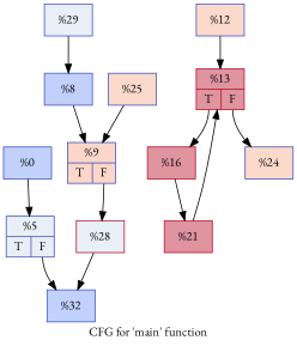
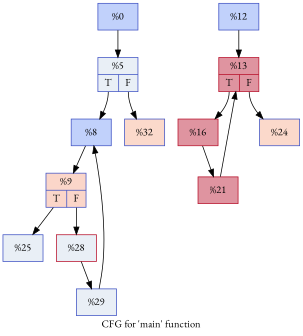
  digraph {
    fontname="EB Garamond"
    label="CFG for 'main' function"
    node [color="#3d50c3ff" fillcolor="#7396f570" fontname="EB Garamond" shape=record style=filled]
    edge [fontname="EB Garamond"]
    n1 [label="{%0 }"]
    n2 [fillcolor="#cedaeb70" label="{%5 |{<s0>T|<s1>F}}"]
    n3 [label="{%8 }"]
-   n4 [label="{%32 }"]
+   n4 [fillcolor="#f7a88970" label="{%32 }"]
    n5 [fillcolor="#f6a38570" label="{%9 |{<s0>T|<s1>F}}"]
    n6 [color="#b70d28ff" fillcolor="#cedaeb70" label="{%28 }"]
-   n7 [fillcolor="#f7a88970" label="{%12 }"]
+   n7 [label="{%12 }"]
    n8 [color="#b70d28ff" fillcolor="#b70d2870" label="{%13 |{<s0>T|<s1>F}}"]
    n9 [fillcolor="#cedaeb70" label="{%29 }"]
    n10 [color="#b70d28ff" fillcolor="#b70d2870" label="{%16 }"]
    n11 [fillcolor="#f7a88970" label="{%24 }"]
    n12 [color="#b70d28ff" fillcolor="#b70d2870" label="{%21 }"]
-   n13 [fillcolor="#f7a88970" label="{%25 }"]
+   n13 [fillcolor="#cedaeb70" label="{%25 }"]
    n1 -> n2
+   n2 -> n3 [tailport=s0]
    n2 -> n4 [tailport=s1]
    n3 -> n5
    n5 -> n6 [tailport=s1]
-   n6 -> n4
+   n6 -> n9
    n7 -> n8
    n8 -> n10 [tailport=s0]
    n8 -> n11 [tailport=s1]
    n9 -> n3
    n10 -> n12
    n12 -> n8
-   n13 -> n5
+   n5 -> n13
  }
